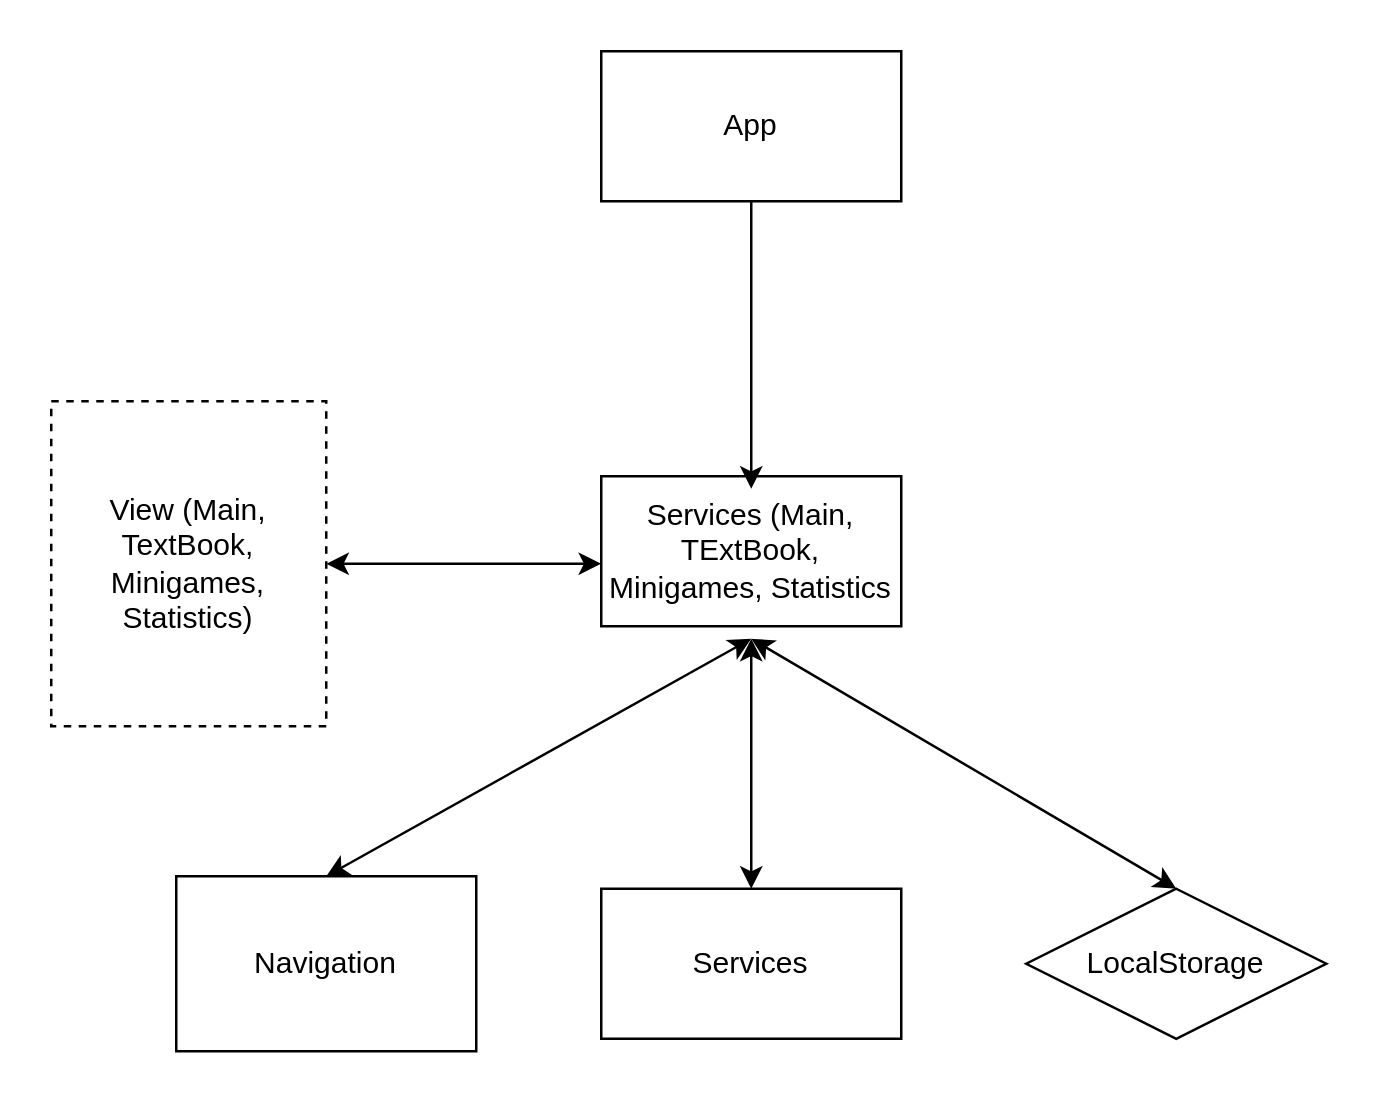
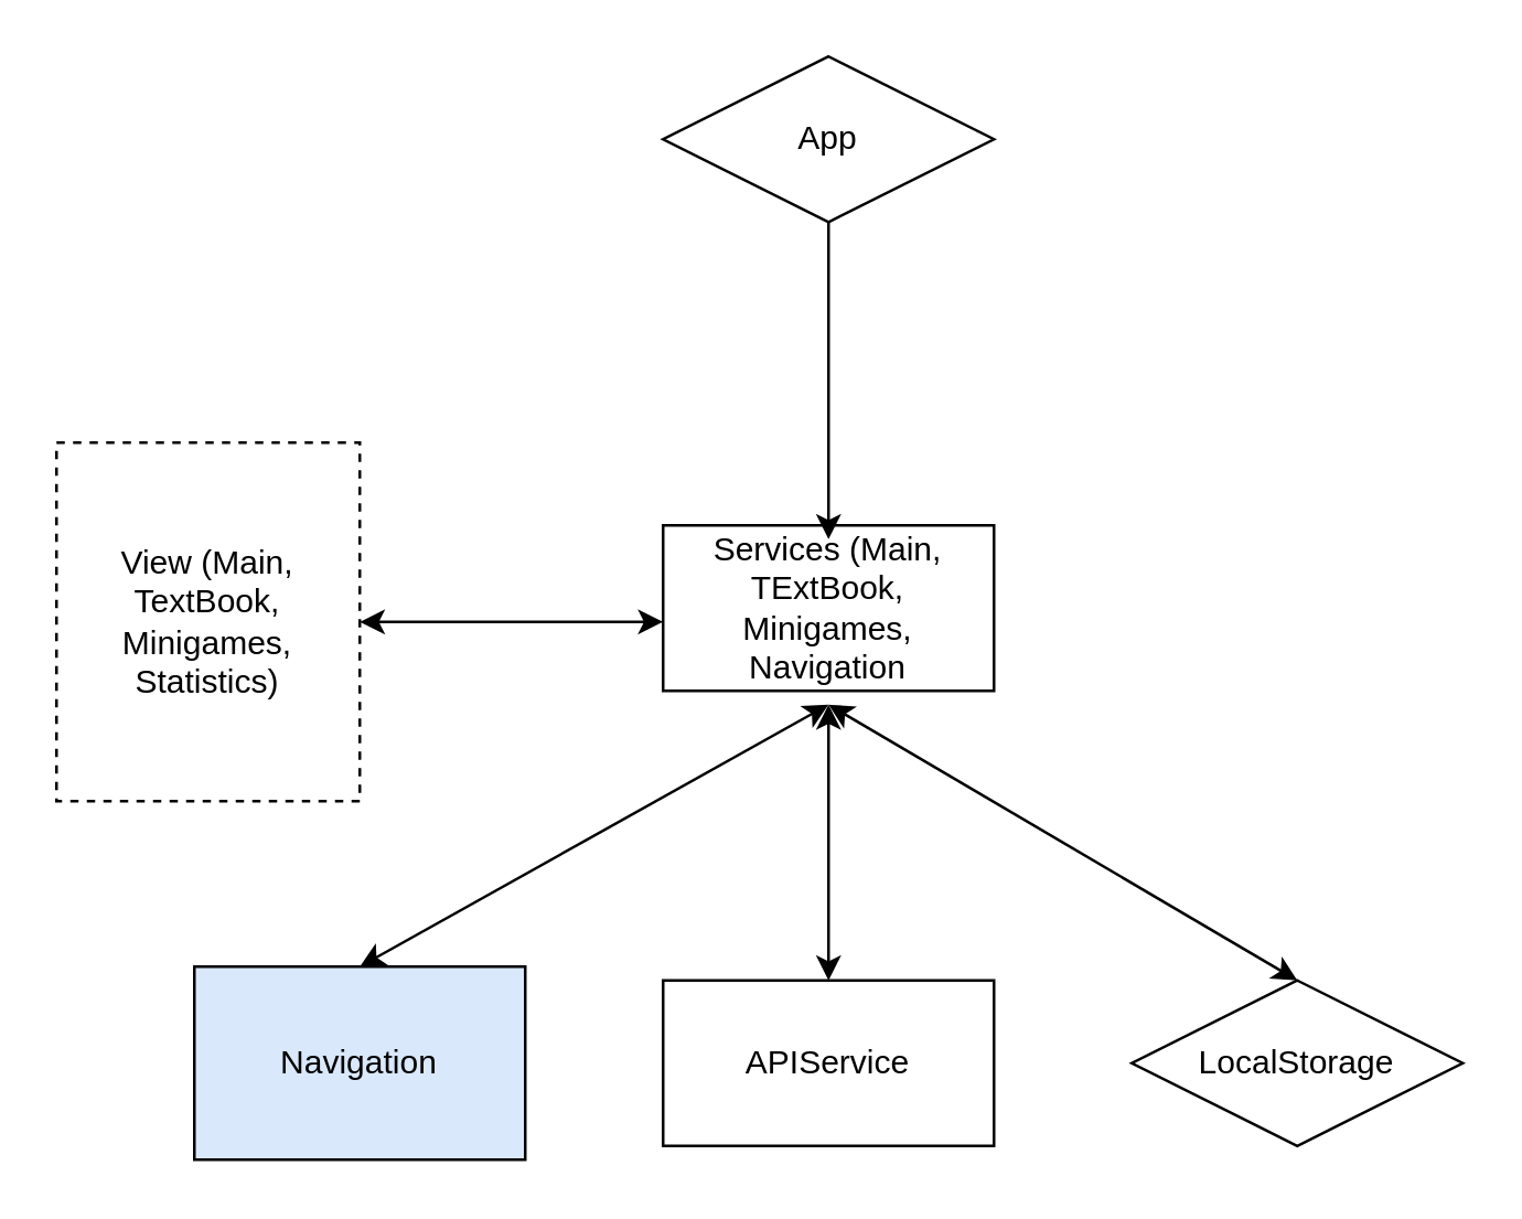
  <mxCell id="0" />
  <mxCell id="1" parent="0" />
  <mxCell id="2" value="View (Main, TextBook, Minigames, Statistics)" style="rounded=0;whiteSpace=wrap;html=1;dashed=1;" parent="1" vertex="1"><mxGeometry x="20" y="160" width="110" height="130" as="geometry" /></mxCell>
- <mxCell id="3" value="Services (Main, TExtBook, Minigames, Statistics" style="rounded=0;whiteSpace=wrap;html=1;" parent="1" vertex="1"><mxGeometry x="240" y="190" width="120" height="60" as="geometry" /></mxCell>
- <mxCell id="4" value="Services" style="rounded=0;whiteSpace=wrap;html=1;" parent="1" vertex="1"><mxGeometry x="240" y="355" width="120" height="60" as="geometry" /></mxCell>
+ <mxCell id="3" value="Services (Main, TExtBook, Minigames, Navigation" style="rounded=0;whiteSpace=wrap;html=1;" parent="1" vertex="1"><mxGeometry x="240" y="190" width="120" height="60" as="geometry" /></mxCell>
+ <mxCell id="4" value="APIService" style="rounded=0;whiteSpace=wrap;html=1;" parent="1" vertex="1"><mxGeometry x="240" y="355" width="120" height="60" as="geometry" /></mxCell>
  <mxCell id="5" value="LocalStorage" style="rhombus;whiteSpace=wrap;html=1;" parent="1" vertex="1"><mxGeometry x="410" y="355" width="120" height="60" as="geometry" /></mxCell>
- <mxCell id="6" value="Navigation" style="rounded=0;whiteSpace=wrap;html=1;" parent="1" vertex="1"><mxGeometry x="70" y="350" width="120" height="70" as="geometry" /></mxCell>
+ <mxCell id="6" value="Navigation" style="rounded=0;whiteSpace=wrap;html=1;fillColor=#dae8fc;" parent="1" vertex="1"><mxGeometry x="70" y="350" width="120" height="70" as="geometry" /></mxCell>
  <mxCell id="7" value="" style="endArrow=classic;startArrow=classic;html=1;entryX=0;entryY=0.5;entryDx=0;entryDy=0;exitX=1;exitY=0.5;exitDx=0;exitDy=0;" parent="1" source="2" edge="1"><mxGeometry width="50" height="50" relative="1" as="geometry"><mxPoint x="130" y="250" as="sourcePoint" /><mxPoint x="240" y="225" as="targetPoint" /></mxGeometry></mxCell>
- <mxCell id="8" value="App" style="rounded=0;whiteSpace=wrap;html=1;" parent="1" vertex="1"><mxGeometry x="240" y="20" width="120" height="60" as="geometry" /></mxCell>
+ <mxCell id="8" value="App" style="rhombus;whiteSpace=wrap;html=1;" parent="1" vertex="1"><mxGeometry x="240" y="20" width="120" height="60" as="geometry" /></mxCell>
  <mxCell id="9" value="" style="endArrow=classic;html=1;entryX=0.5;entryY=0;entryDx=0;entryDy=0;" parent="1" source="8" edge="1"><mxGeometry width="50" height="50" relative="1" as="geometry"><mxPoint x="290" y="320" as="sourcePoint" /><mxPoint x="300" y="195" as="targetPoint" /></mxGeometry></mxCell>
  <mxCell id="10" value="" style="endArrow=classic;startArrow=classic;html=1;exitX=0.5;exitY=0;exitDx=0;exitDy=0;entryX=0.5;entryY=1;entryDx=0;entryDy=0;" parent="1" source="6" edge="1"><mxGeometry width="50" height="50" relative="1" as="geometry"><mxPoint x="290" y="320" as="sourcePoint" /><mxPoint x="300" y="255" as="targetPoint" /></mxGeometry></mxCell>
  <mxCell id="11" value="" style="endArrow=classic;startArrow=classic;html=1;exitX=0.5;exitY=0;exitDx=0;exitDy=0;entryX=0.5;entryY=1;entryDx=0;entryDy=0;" parent="1" source="4" edge="1"><mxGeometry width="50" height="50" relative="1" as="geometry"><mxPoint x="280" y="350" as="sourcePoint" /><mxPoint x="300" y="255" as="targetPoint" /></mxGeometry></mxCell>
  <mxCell id="12" value="" style="endArrow=classic;startArrow=classic;html=1;exitX=0.5;exitY=0;exitDx=0;exitDy=0;entryX=0.5;entryY=1;entryDx=0;entryDy=0;" parent="1" source="5" edge="1"><mxGeometry width="50" height="50" relative="1" as="geometry"><mxPoint x="440" y="340" as="sourcePoint" /><mxPoint x="300" y="255" as="targetPoint" /></mxGeometry></mxCell>
